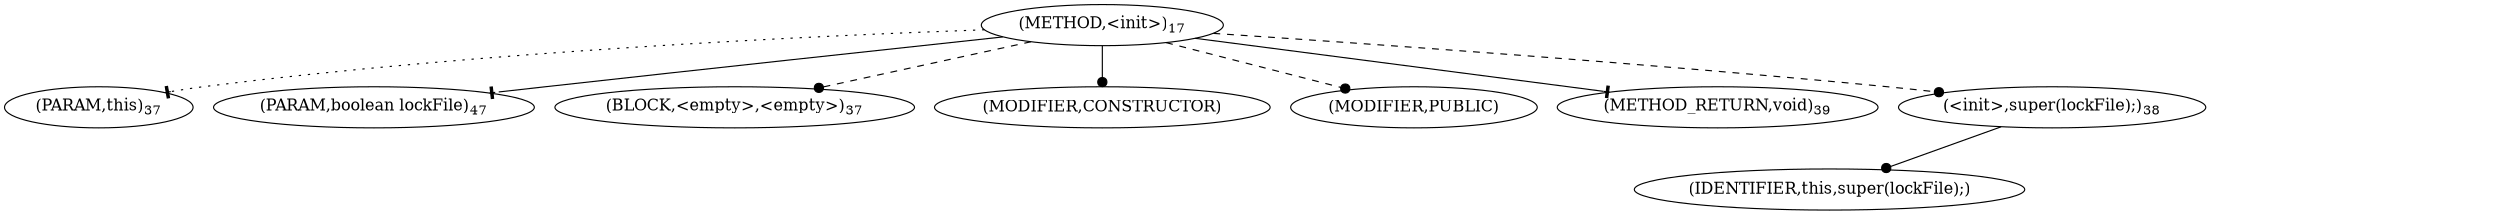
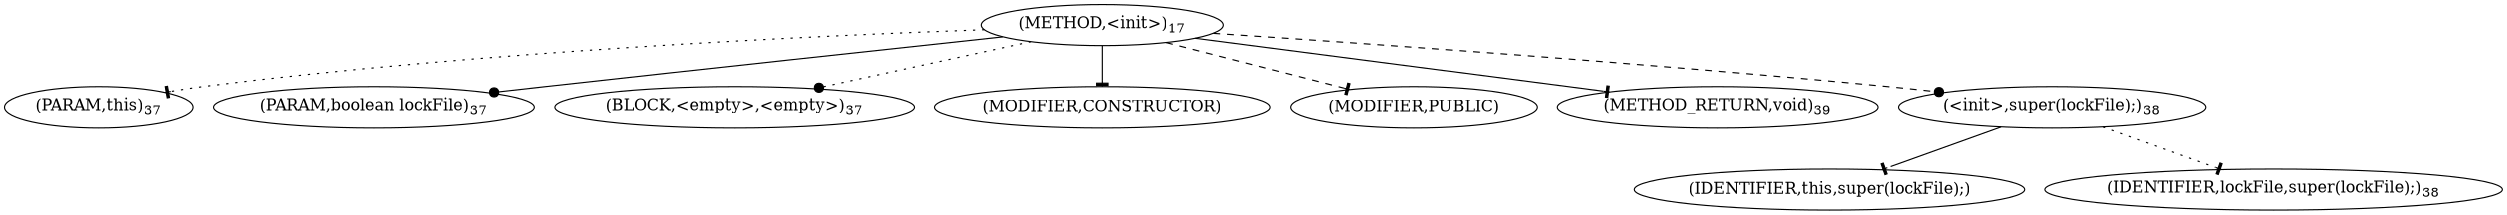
  digraph {
    edge [arrowhead=tee style=solid]
    n1 [label=<(METHOD,&lt;init&gt;)<SUB>17</SUB>>]
    n2 [label=<(PARAM,this)<SUB>37</SUB>>]
-   n3 [label=<(PARAM,boolean lockFile)<SUB>47</SUB>>]
+   n3 [label=<(PARAM,boolean lockFile)<SUB>37</SUB>>]
    n4 [label=<(BLOCK,&lt;empty&gt;,&lt;empty&gt;)<SUB>37</SUB>>]
    n5 [label=<(MODIFIER,CONSTRUCTOR)>]
    n6 [label=<(MODIFIER,PUBLIC)>]
    n7 [label=<(METHOD_RETURN,void)<SUB>39</SUB>>]
    n8 [label=<(&lt;init&gt;,super(lockFile);)<SUB>38</SUB>>]
    n9 [label=<(IDENTIFIER,this,super(lockFile);)>]
+   n10 [label=<(IDENTIFIER,lockFile,super(lockFile);)<SUB>38</SUB>>]
    n1 -> n2 [style=dotted]
-   n1 -> n3
-   n1 -> n4 [arrowhead=dot style=dashed]
-   n1 -> n5 [arrowhead=dot]
-   n1 -> n6 [arrowhead=dot style=dashed]
+   n1 -> n3 [arrowhead=dot]
+   n1 -> n4 [arrowhead=dot style=dotted]
+   n1 -> n5
+   n1 -> n6 [style=dashed]
    n1 -> n7
    n1 -> n8 [arrowhead=dot style=dashed]
-   n8 -> n9 [arrowhead=dot]
+   n8 -> n9
+   n8 -> n10 [style=dotted]
  }
